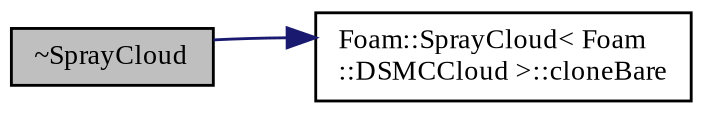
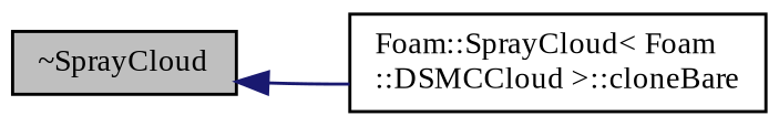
  digraph {
    rankdir=LR
    fontname="Liberation Serif"
    node [color=black fontname="Liberation Serif" fontsize=10 shape=record]
    n1 [fillcolor=grey75 fontcolor=black height=0.2 label="~SprayCloud" style=filled width=0.4]
    n2 [height=0.2 label="Foam::SprayCloud\< Foam\l::DSMCCloud \>::cloneBare" width=0.4]
-   n2 -> n1 [color=midnightblue dir=back fontname="Liberation Serif" fontsize=10 labelfontname=Helvetica labelfontsize=10 style=solid]
+   n1 -> n2 [color=midnightblue dir=back fontname="Liberation Serif" fontsize=10 labelfontname=Helvetica labelfontsize=10 style=solid]
  }
